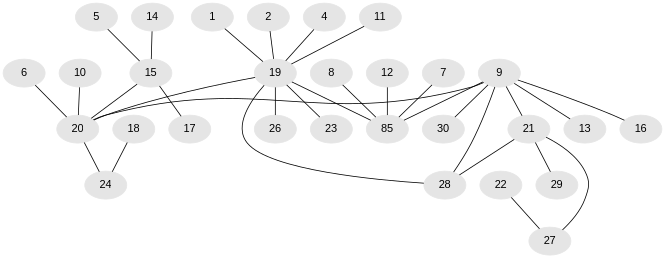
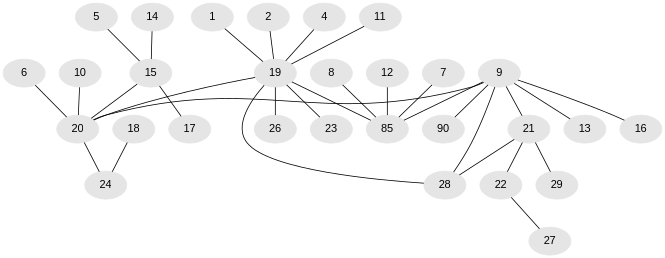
  graph {
    fontname="Liberation Sans"
    node [color=gray90 fontname="Liberation Sans" style=filled]
    edge [fontname="Liberation Sans" weight=1.0]
    1
    19
    20
    n4 [label=85]
    28
    26
    23
    2
    15
    17
    4
    5
    6
    24
    7
    8
    9
    13
    16
    21
-   30
+   30 [label=90]
    22
    29
    10
    11
    12
    14
    18
    27
    1 -- 19
    19 -- 20
    19 -- n4
    19 -- 28
    19 -- 26
    19 -- 23
    20 -- 24
    2 -- 19
    15 -- 20
    15 -- 17
    4 -- 19
    5 -- 15
    6 -- 20
    7 -- n4
    8 -- n4
    9 -- 20
    9 -- n4
    9 -- 28
    9 -- 13
    9 -- 16
    9 -- 21
    9 -- 30
    21 -- 28
-   21 -- 27
+   21 -- 22
    21 -- 29
    22 -- 27
    10 -- 20
    11 -- 19
    12 -- n4
    14 -- 15
    18 -- 24
  }
